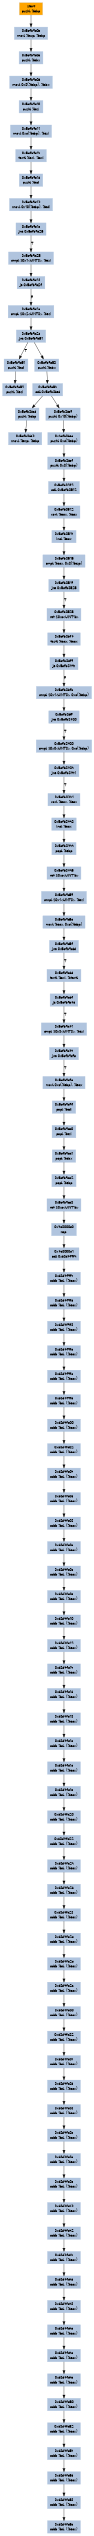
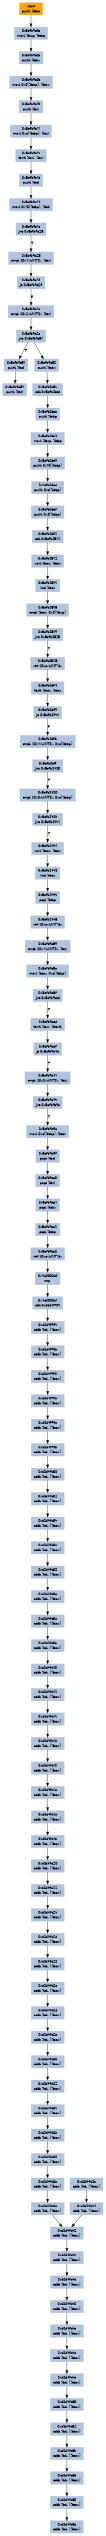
  digraph {
    fontname="Patrick Hand"
    node [color=lightsteelblue fillcolor=lightsteelblue fontname="Patrick Hand" shape=rectangle style=filled]
    edge [color="#000000" fontname="Patrick Hand"]
    n1 [color=lightgrey fillcolor=orange label="start\npushl %ebp"]
    n2 [label="0x5cfb9a0a\nmovl %esp, %ebp"]
    n3 [label="0x5cfb9a0c\npushl %ebx"]
    n4 [label="0x5cfb9a0d\nmovl 0x8(%ebp), %ebx"]
    n5 [label="0x5cfb9a10\npushl %esi"]
    n6 [label="0x5cfb9a11\nmovl 0xc(%ebp), %esi"]
    n7 [label="0x5cfb9a14\ntestl %esi, %esi"]
    n8 [label="0x5cfb9a16\npushl %edi"]
    n9 [label="0x5cfb9a17\nmovl 0x10(%ebp), %edi"]
    n10 [label="0x5cfb9a1a\njne 0x5cfb9a25"]
    n11 [label="0x5cfb9a25\ncmpl $0x1<UINT8>, %esi"]
    n12 [label="0x5cfb9a28\nje 0x5cfb9a2f"]
    n13 [label="0x5cfb9a2a\ncmpl $0x2<UINT8>, %esi"]
    n14 [label="0x5cfb9a2d\njne 0x5cfb9a51"]
    n15 [label="0x5cfb9a51\npushl %edi"]
    n16 [label="0x5cfb9a53\npushl %ebx"]
    n17 [label="0x5cfb9a52\npushl %esi"]
    n18 [label="0x5cfb9a54\ncall 0x5cfb36e6"]
    n19 [label="0x5cfb36e6\npushl %ebp"]
    n20 [label="0x5cfb36e7\nmovl %esp, %ebp"]
    n21 [label="0x5cfb36e9\npushl 0x10(%ebp)"]
    n22 [label="0x4cfb36ec\npushl 0xc(%ebp)"]
    n23 [label="0x5cfb36ef\npushl 0x8(%ebp)"]
-   n24 [label="0x5cfb32f2\ncall 0x5cfb3512"]
+   n24 [label="0x5cfb36f2\ncall 0x5cfb3512"]
    n25 [label="0x5cfb3512\nxorl %eax, %eax"]
    n26 [label="0x5cfb3514\nincl %eax"]
    n27 [label="0x5cfb3515\ncmpl %eax, 0x8(%esp)"]
    n28 [label="0x5cfb3519\njne 0x5cfb3525"]
    n29 [label="0x5cfb3525\nret $0xc<UINT16>"]
    n30 [label="0x5cfb36f7\ntestl %eax, %eax"]
    n31 [label="0x5cfb36f9\nje 0x5cfb3744"]
    n32 [label="0x5cfb36fb\ncmpl $0x1<UINT8>, 0xc(%ebp)"]
    n33 [label="0x5cfb36ff\njne 0x5cfb3730"]
    n34 [label="0x5cfb3730\ncmpl $0x0<UINT8>, 0xc(%ebp)"]
    n35 [label="0x5cfb3734\njne 0x5cfb3741"]
    n36 [label="0x5cfb3741\nxorl %eax, %eax"]
    n37 [label="0x5cfb3743\nincl %eax"]
    n38 [label="0x5cfb3744\npopl %ebp"]
    n39 [label="0x5cfb3745\nret $0xc<UINT16>"]
    n40 [label="0x5cfb9a59\ncmpl $0x1<UINT8>, %esi"]
    n41 [label="0x5cfb9a5c\nmovl %eax, 0xc(%ebp)"]
    n42 [label="0x5cfb9a5f\njne 0x5cfb9a6d"]
    n43 [label="0x5cfb9a6d\ntestl %esi, %testl"]
    n44 [label="0x5cfb9a6f\nje 0x5cfb9a76"]
    n45 [label="0x5cfb9a71\ncmpl $0x3<UINT8>, %esi"]
    n46 [label="0x5cfb9a74\njne 0x5cfb9a9c"]
    n47 [label="0x5cfb9a9c\nmovl 0xc(%ebp), %eax"]
    n48 [label="0x5cfb9a9f\npopl %edi"]
    n49 [label="0x5cfb9aa0\npopl %esi"]
    n50 [label="0x5cfb9aa1\npopl %ebx"]
    n51 [label="0x5cfb9aa2\npopl %ebp"]
    n52 [label="0x5cfb9aa3\nret $0xc<UINT16>"]
    n53 [label="0x7c8000c0\nnop "]
    n54 [label="0x7c8000c1\ncall 0x63d7f9f4"]
    n55 [label="0x63d7f9f4\naddb %al, (%eax)"]
    n56 [label="0x63d7f9f6\naddb %al, (%eax)"]
    n57 [label="0x63d7f9f8\naddb %al, (%eax)"]
    n58 [label="0x63d7f9fa\naddb %al, (%eax)"]
    n59 [label="0x63d7f9fc\naddb %al, (%eax)"]
    n60 [label="0x63d7f9fe\naddb %al, (%eax)"]
    n61 [label="0x63d7fa00\naddb %al, (%eax)"]
    n62 [label="0x63d7fa02\naddb %al, (%eax)"]
    n63 [label="0x63d7fa04\naddb %al, (%eax)"]
    n64 [label="0x63d7fa06\naddb %al, (%eax)"]
    n65 [label="0x63d7fa08\naddb %al, (%eax)"]
    n66 [label="0x63d7fa0a\naddb %al, (%eax)"]
    n67 [label="0x63d7fa0c\naddb %al, (%eax)"]
    n68 [label="0x63d7fa0e\naddb %al, (%eax)"]
    n69 [label="0x63d7fa10\naddb %al, (%eax)"]
    n70 [label="0x63d7fa12\naddb %al, (%eax)"]
    n71 [label="0x63d7fa14\naddb %al, (%eax)"]
    n72 [label="0x63d7fa16\naddb %al, (%eax)"]
    n73 [label="0x63d7fa18\naddb %al, (%eax)"]
    n74 [label="0x63d7fa1a\naddb %al, (%eax)"]
    n75 [label="0x63d7fa1c\naddb %al, (%eax)"]
    n76 [label="0x63d7fa1e\naddb %al, (%eax)"]
    n77 [label="0x63d7fa20\naddb %al, (%eax)"]
    n78 [label="0x63d7fa22\naddb %al, (%eax)"]
    n79 [label="0x63d7fa24\naddb %al, (%eax)"]
    n80 [label="0x63d7fa26\naddb %al, (%eax)"]
    n81 [label="0x63d7fa28\naddb %al, (%eax)"]
    n82 [label="0x63d7fa2a\naddb %al, (%eax)"]
    n83 [label="0x63d7fa2c\naddb %al, (%eax)"]
    n84 [label="0x63d7fa2e\naddb %al, (%eax)"]
    n85 [label="0x63d7fa30\naddb %al, (%eax)"]
    n86 [label="0x63d7fa32\naddb %al, (%eax)"]
    n87 [label="0x63d7fa34\naddb %al, (%eax)"]
    n88 [label="0x63d7fa36\naddb %al, (%eax)"]
    n89 [label="0x63d7fa38\naddb %al, (%eax)"]
    n90 [label="0x63d7fa3a\naddb %al, (%eax)"]
    n91 [label="0x63d7fa3c\naddb %al, (%eax)"]
    n92 [label="0x63d7fa3e\naddb %al, (%eax)"]
    n93 [label="0x63d7fa47\naddb %al, (%eax)"]
    n94 [label="0x63d7fa42\naddb %al, (%eax)"]
    n95 [label="0x63d7fa44\naddb %al, (%eax)"]
    n96 [label="0x63d7fa46\naddb %al, (%eax)"]
    n97 [label="0x63d7fa48\naddb %al, (%eax)"]
    n98 [label="0x63d7fa4a\naddb %al, (%eax)"]
    n99 [label="0x63d7fa4c\naddb %al, (%eax)"]
    n100 [label="0x63d7fa4e\naddb %al, (%eax)"]
    n101 [label="0x63d7fa50\naddb %al, (%eax)"]
    n102 [label="0x63d7fa52\naddb %al, (%eax)"]
    n103 [label="0x63d7fa54\naddb %al, (%eax)"]
    n104 [label="0x63d7fa56\naddb %al, (%eax)"]
    n105 [label="0x63d7fa58\naddb %al, (%eax)"]
    n106 [label="0x63d7fa5a\naddb %al, (%eax)"]
    n1 -> n2
    n2 -> n3
    n3 -> n4
    n4 -> n5
    n5 -> n6
    n6 -> n7
    n7 -> n8
    n8 -> n9
    n9 -> n10
    n10 -> n11 [label=T]
    n11 -> n12
    n12 -> n13 [label=F]
    n13 -> n14
    n14 -> n15 [label=T]
    n14 -> n16
    n15 -> n17
    n16 -> n18
    n18 -> n19
    n19 -> n20
-   n18 -> n21
+   n20 -> n21
    n21 -> n22
    n22 -> n23
    n23 -> n24
    n24 -> n25
    n25 -> n26
    n26 -> n27
    n27 -> n28
    n28 -> n29 [label=T]
    n29 -> n30
    n30 -> n31
    n31 -> n32 [label=F]
    n32 -> n33
    n33 -> n34 [label=T]
    n34 -> n35
    n35 -> n36 [label=T]
    n36 -> n37
    n37 -> n38
    n38 -> n39
    n39 -> n40
    n40 -> n41
    n41 -> n42
    n42 -> n43 [label=T]
    n43 -> n44
    n44 -> n45 [label=T]
    n45 -> n46
    n46 -> n47 [label=T]
    n47 -> n48
    n48 -> n49
    n49 -> n50
    n50 -> n51
    n51 -> n52
    n52 -> n53
    n53 -> n54
    n54 -> n55
    n55 -> n56
    n56 -> n57
    n57 -> n58
    n58 -> n59
    n59 -> n60
    n60 -> n61
    n61 -> n62
    n62 -> n63
    n63 -> n64
    n64 -> n65
    n65 -> n66
    n66 -> n67
    n67 -> n68
    n68 -> n69
    n69 -> n70
    n70 -> n71
    n71 -> n72
    n72 -> n73
    n73 -> n74
    n74 -> n75
    n75 -> n76
    n76 -> n77
    n77 -> n78
    n78 -> n79
    n79 -> n80
    n80 -> n81
    n81 -> n82
    n82 -> n83
    n83 -> n84
    n84 -> n85
    n85 -> n86
    n86 -> n87
    n87 -> n88
    n88 -> n89
    n89 -> n90
    n90 -> n91
-   n91 -> n92
+   n91 -> n94
    n92 -> n93
    n93 -> n94
    n94 -> n95
    n95 -> n96
    n96 -> n97
    n97 -> n98
    n98 -> n99
    n99 -> n100
    n100 -> n101
    n101 -> n102
    n102 -> n103
    n103 -> n104
    n104 -> n105
    n105 -> n106
  }
